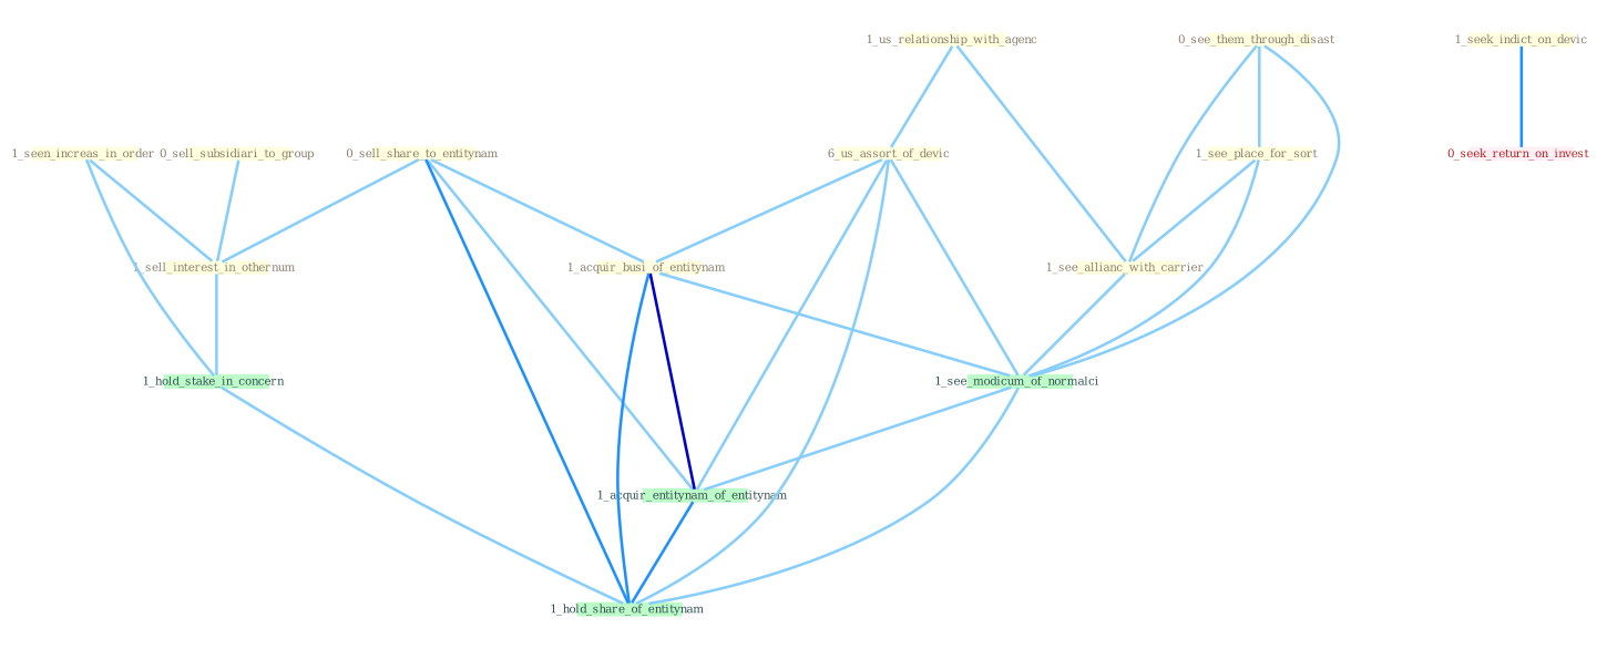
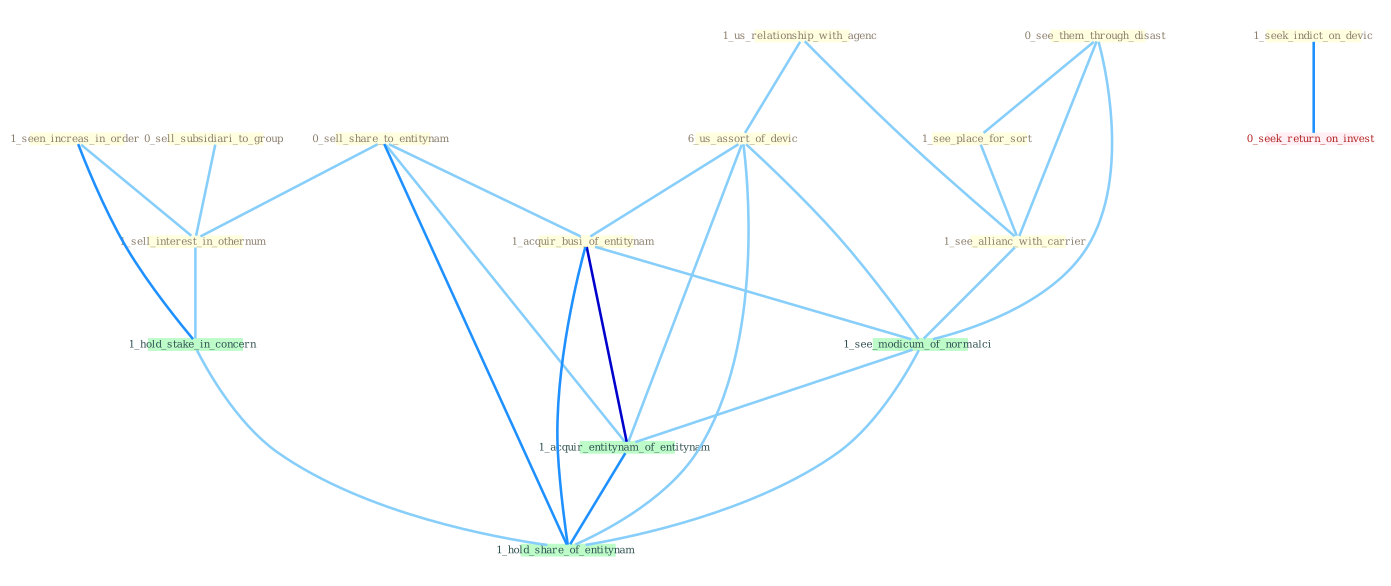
  graph {
    node [color="#ffffe0" fixedsize=true fontcolor="#8b7d6b" fontsize=4 shape=polygon style=filled]
    edge [color="#87cefa" w=1]
    "1_seen_increas_in_order " [height=.06 width=.5]
    "0_sell_share_to_entitynam " [height=.06 width=.5]
    "0_sell_subsidiari_to_group " [height=.06 width=.5]
    "1_sell_interest_in_othernum " [height=.06 width=.5]
    "1_us_relationship_with_agenc " [height=.06 width=.5]
    n6 [height=.06 label="6_us_assort_of_devic" width=.5]
    "0_see_them_through_disast " [height=.06 width=.5]
    "1_see_place_for_sort " [height=.06 width=.5]
    "1_see_allianc_with_carrier " [height=.06 width=.5]
    "1_acquir_busi_of_entitynam " [height=.06 width=.5]
    n11 [height=.06 label="1_seek_indict_on_devic" width=.5]
    "0_seek_return_on_invest " [color="#fff0f5" fontcolor="#b22222" height=.06 width=.5]
    "1_hold_stake_in_concern " [color="#BDFCC9" fontcolor="#2f4f4f" height=.06 width=.5]
    "1_acquir_entitynam_of_entitynam " [color="#BDFCC9" fontcolor="#2f4f4f" height=.06 width=.5]
    "1_hold_share_of_entitynam " [color="#BDFCC9" fontcolor="#2f4f4f" height=.06 width=.5]
    "1_see_modicum_of_normalci " [color="#BDFCC9" fontcolor="#2f4f4f" height=.06 width=.5]
    subgraph sub_1 {
      "1_seen_increas_in_order "
      "0_sell_share_to_entitynam "
      "0_sell_subsidiari_to_group "
      "1_sell_interest_in_othernum "
      "1_us_relationship_with_agenc "
      n6
      "0_see_them_through_disast "
      "1_see_place_for_sort "
      "1_see_allianc_with_carrier "
      "1_acquir_busi_of_entitynam "
      n11
    }
    subgraph sub_2 {
      "0_seek_return_on_invest "
    }
    "1_seen_increas_in_order " -- "1_sell_interest_in_othernum "
-   "1_seen_increas_in_order " -- "1_hold_stake_in_concern "
+   "1_seen_increas_in_order " -- "1_hold_stake_in_concern " [color="#1e90ff"]
    "0_sell_share_to_entitynam " -- "1_sell_interest_in_othernum "
    "0_sell_share_to_entitynam " -- "1_acquir_busi_of_entitynam "
    "0_sell_share_to_entitynam " -- "1_acquir_entitynam_of_entitynam "
    "0_sell_share_to_entitynam " -- "1_hold_share_of_entitynam " [color="#1e90ff" w=2]
    "0_sell_subsidiari_to_group " -- "1_sell_interest_in_othernum "
    "1_sell_interest_in_othernum " -- "1_hold_stake_in_concern "
    "1_us_relationship_with_agenc " -- n6
    "1_us_relationship_with_agenc " -- "1_see_allianc_with_carrier "
    n6 -- "1_acquir_busi_of_entitynam "
    n6 -- "1_acquir_entitynam_of_entitynam "
    n6 -- "1_hold_share_of_entitynam "
    n6 -- "1_see_modicum_of_normalci "
    "0_see_them_through_disast " -- "1_see_place_for_sort "
    "0_see_them_through_disast " -- "1_see_allianc_with_carrier "
    "0_see_them_through_disast " -- "1_see_modicum_of_normalci "
    "1_see_place_for_sort " -- "1_see_allianc_with_carrier "
-   "1_see_place_for_sort " -- "1_see_modicum_of_normalci "
    "1_see_allianc_with_carrier " -- "1_see_modicum_of_normalci "
    "1_acquir_busi_of_entitynam " -- "1_acquir_entitynam_of_entitynam " [color="#0000cd" w=3]
    "1_acquir_busi_of_entitynam " -- "1_hold_share_of_entitynam " [color="#1e90ff" w=2]
    "1_acquir_busi_of_entitynam " -- "1_see_modicum_of_normalci "
    n11 -- "0_seek_return_on_invest " [color="#1e90ff" w=2]
    "1_hold_stake_in_concern " -- "1_hold_share_of_entitynam "
    "1_acquir_entitynam_of_entitynam " -- "1_hold_share_of_entitynam " [color="#1e90ff" w=2]
    "1_see_modicum_of_normalci " -- "1_acquir_entitynam_of_entitynam "
    "1_see_modicum_of_normalci " -- "1_hold_share_of_entitynam "
  }
